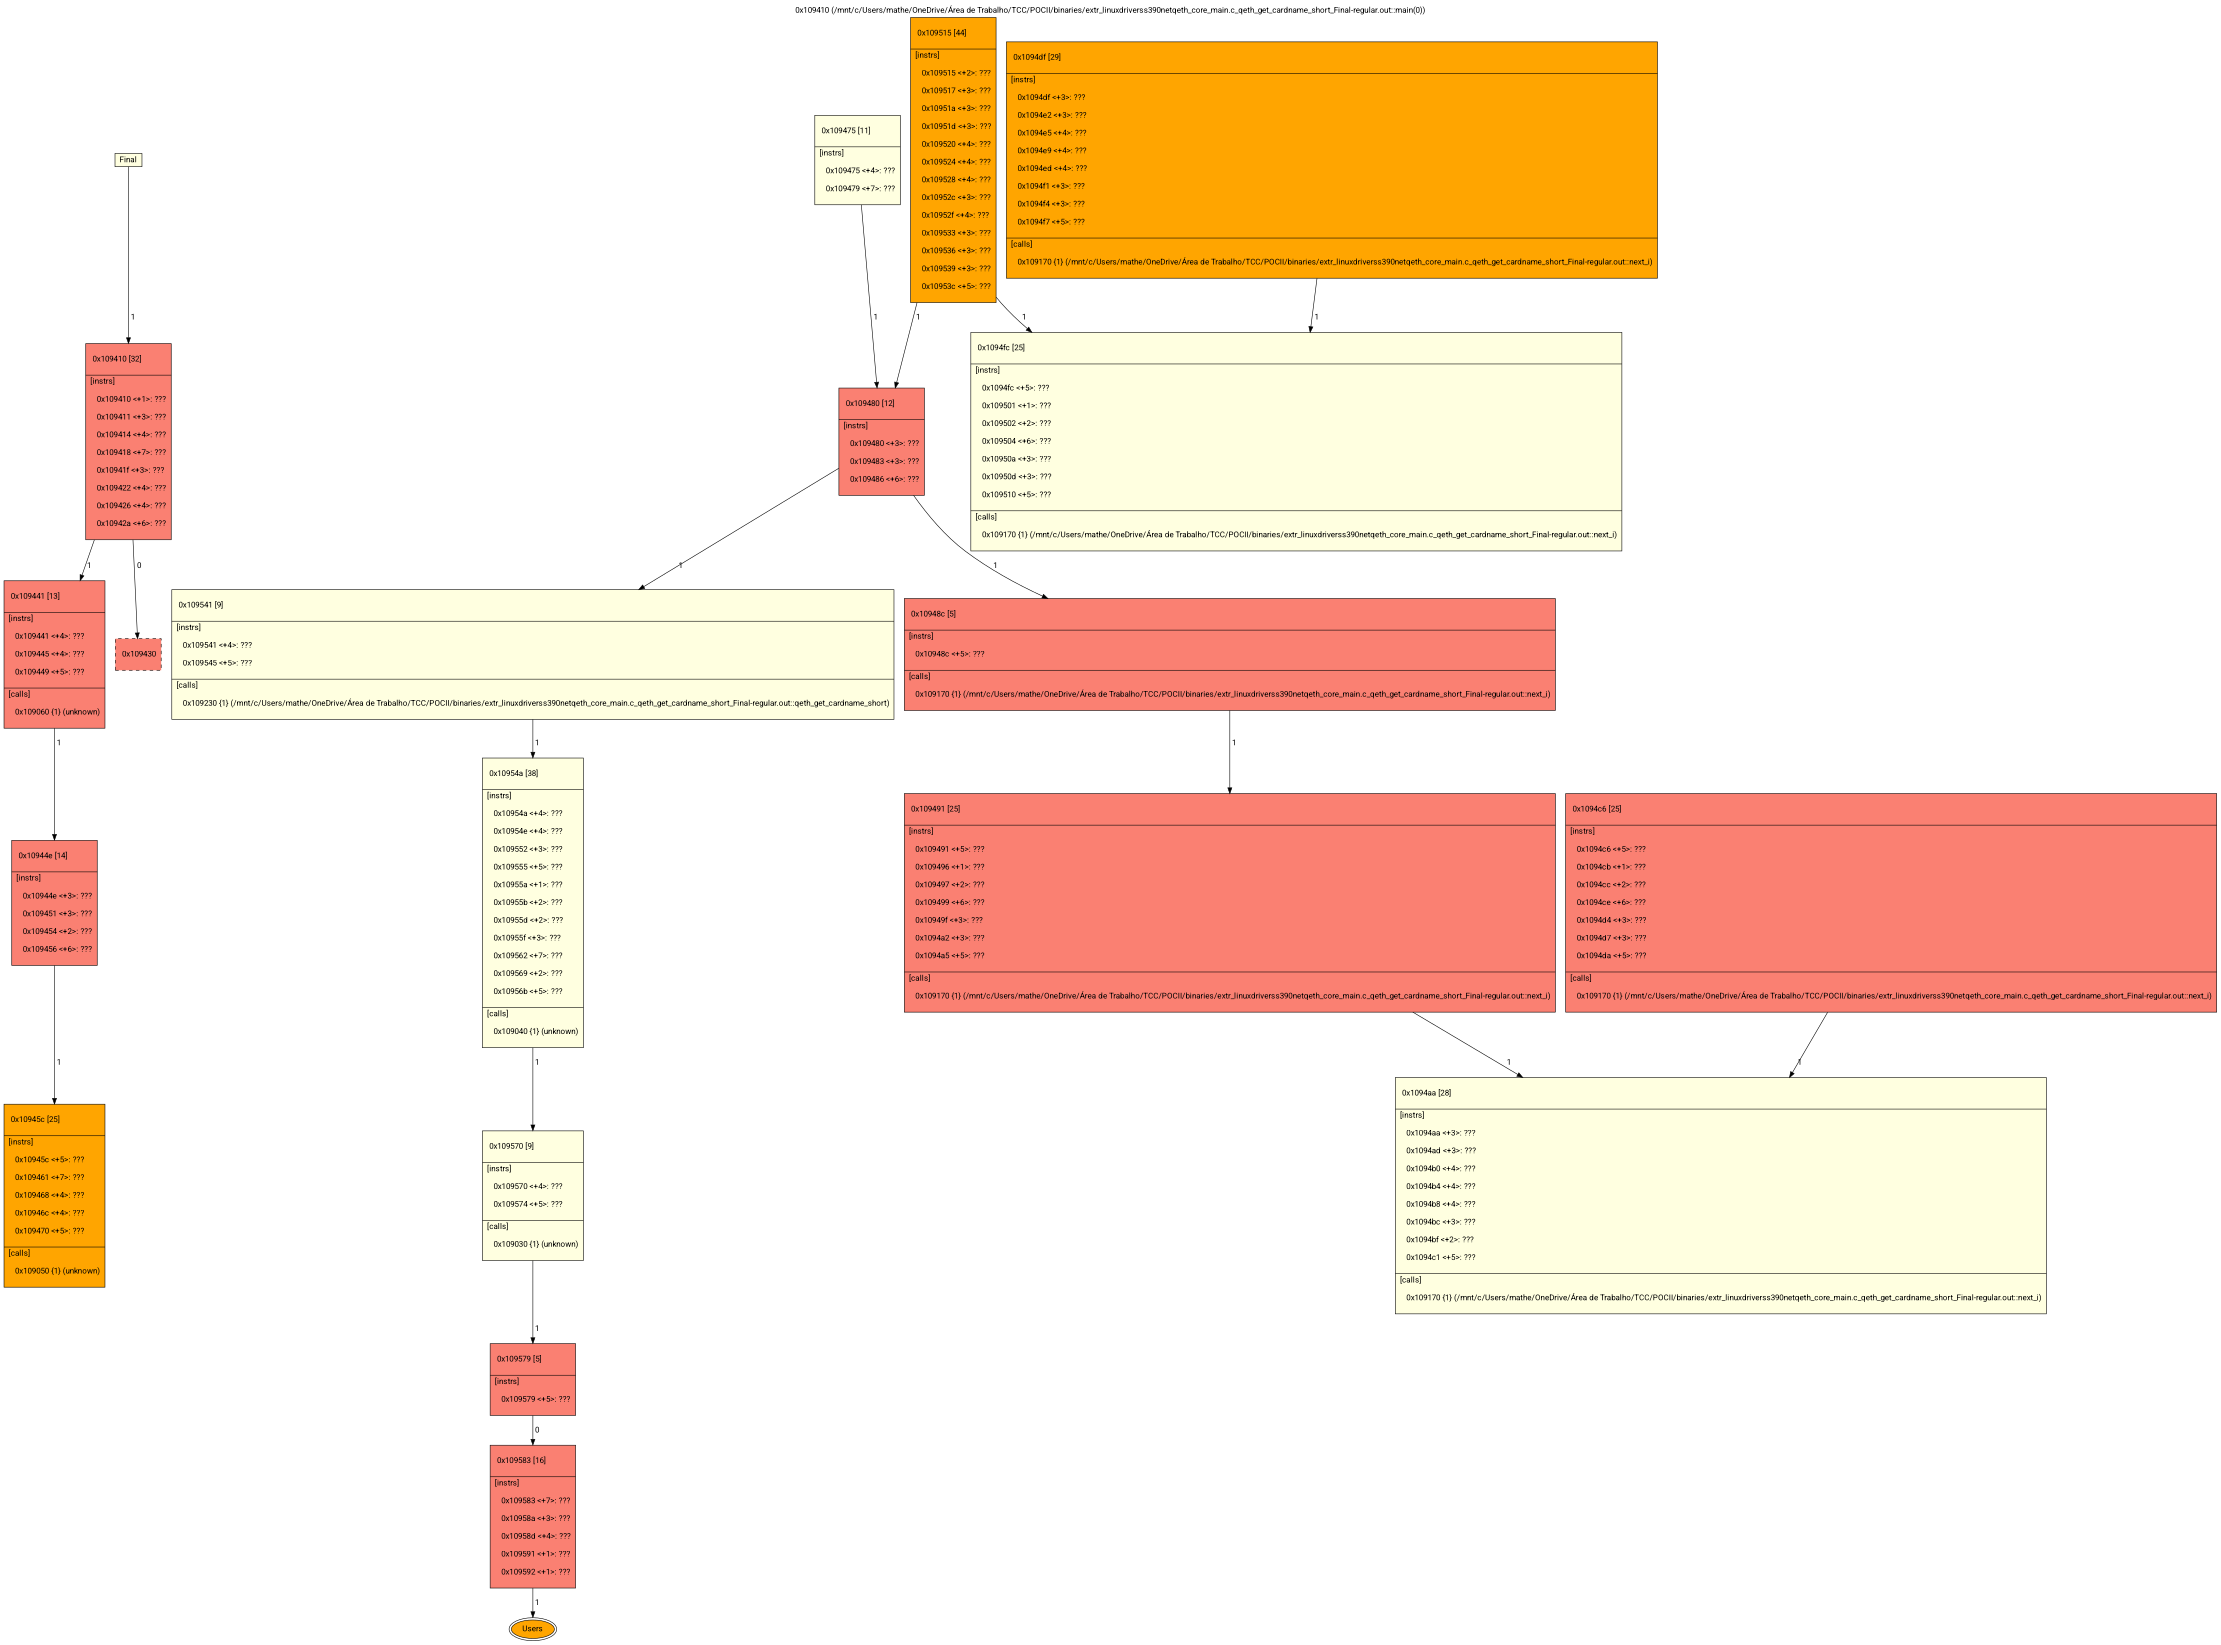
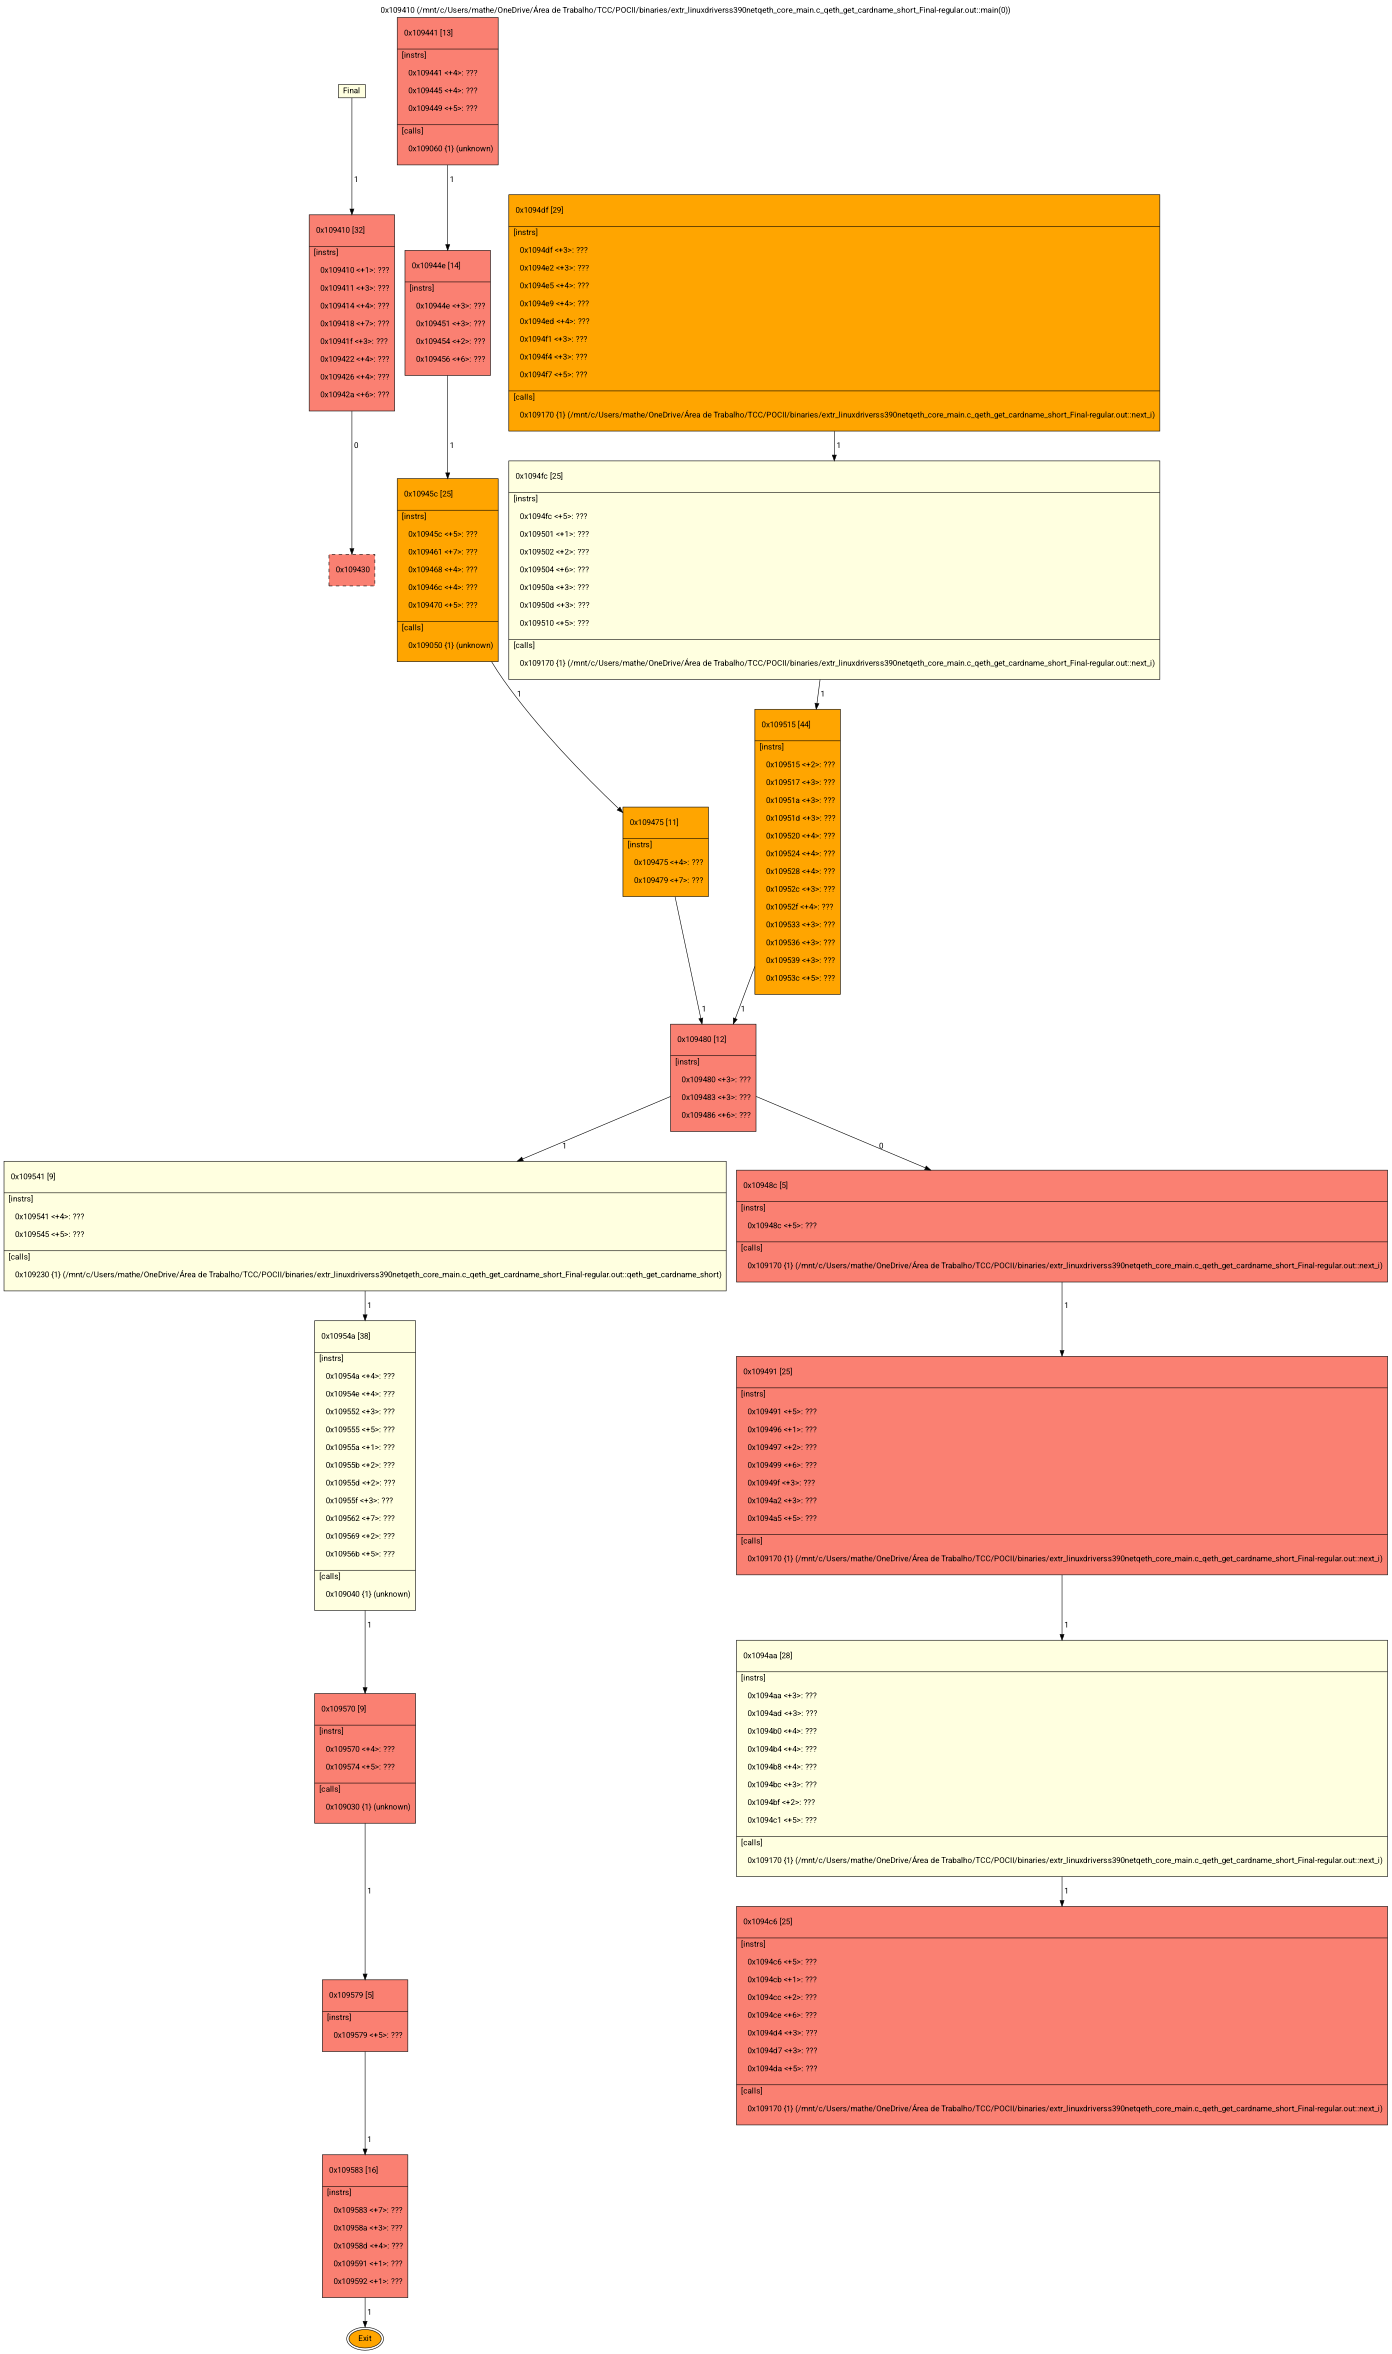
  digraph {
    fontname=Roboto
    label="0x109410 (/mnt/c/Users/mathe/OneDrive/Área de Trabalho/TCC/POCII/binaries/extr_linuxdriverss390netqeth_core_main.c_qeth_get_cardname_short_Final-regular.out::main(0))"
    labelloc=t
    node [fillcolor=salmon fontname=Roboto shape=record style=filled]
    edge [fontname=Roboto]
    n1 [fillcolor=lightyellow height=0.3 label=Final shape=box width=0.3]
    n2 [label="{\n     0x109410 [32]\l\n     | [instrs]\l\n     &nbsp;&nbsp;0x109410 \<+1\>: ???\l\n     &nbsp;&nbsp;0x109411 \<+3\>: ???\l\n     &nbsp;&nbsp;0x109414 \<+4\>: ???\l\n     &nbsp;&nbsp;0x109418 \<+7\>: ???\l\n     &nbsp;&nbsp;0x10941f \<+3\>: ???\l\n     &nbsp;&nbsp;0x109422 \<+4\>: ???\l\n     &nbsp;&nbsp;0x109426 \<+4\>: ???\l\n     &nbsp;&nbsp;0x10942a \<+6\>: ???\l\n  }"]
    n3 [label="{\n     0x109441 [13]\l\n     | [instrs]\l\n     &nbsp;&nbsp;0x109441 \<+4\>: ???\l\n     &nbsp;&nbsp;0x109445 \<+4\>: ???\l\n     &nbsp;&nbsp;0x109449 \<+5\>: ???\l\n     | [calls]\l\n     &nbsp;&nbsp;0x109060 \{1\} (unknown)\l\n  }"]
    n4 [label="{\n     0x109430\l\n  }" style="dashed,filled"]
    n5 [label="{\n     0x10944e [14]\l\n     | [instrs]\l\n     &nbsp;&nbsp;0x10944e \<+3\>: ???\l\n     &nbsp;&nbsp;0x109451 \<+3\>: ???\l\n     &nbsp;&nbsp;0x109454 \<+2\>: ???\l\n     &nbsp;&nbsp;0x109456 \<+6\>: ???\l\n  }"]
    n6 [fillcolor=orange label="{\n     0x10945c [25]\l\n     | [instrs]\l\n     &nbsp;&nbsp;0x10945c \<+5\>: ???\l\n     &nbsp;&nbsp;0x109461 \<+7\>: ???\l\n     &nbsp;&nbsp;0x109468 \<+4\>: ???\l\n     &nbsp;&nbsp;0x10946c \<+4\>: ???\l\n     &nbsp;&nbsp;0x109470 \<+5\>: ???\l\n     | [calls]\l\n     &nbsp;&nbsp;0x109050 \{1\} (unknown)\l\n  }"]
-   n7 [fillcolor=lightyellow label="{\n     0x109475 [11]\l\n     | [instrs]\l\n     &nbsp;&nbsp;0x109475 \<+4\>: ???\l\n     &nbsp;&nbsp;0x109479 \<+7\>: ???\l\n  }"]
+   n7 [fillcolor=orange label="{\n     0x109475 [11]\l\n     | [instrs]\l\n     &nbsp;&nbsp;0x109475 \<+4\>: ???\l\n     &nbsp;&nbsp;0x109479 \<+7\>: ???\l\n  }"]
    n8 [label="{\n     0x109480 [12]\l\n     | [instrs]\l\n     &nbsp;&nbsp;0x109480 \<+3\>: ???\l\n     &nbsp;&nbsp;0x109483 \<+3\>: ???\l\n     &nbsp;&nbsp;0x109486 \<+6\>: ???\l\n  }"]
-   Exit [fillcolor=orange height=0.3 peripheries=2 shape=ellipse width=0.3 label=Users]
+   Exit [fillcolor=orange height=0.3 peripheries=2 shape=ellipse width=0.3]
    n10 [fillcolor=lightyellow label="{\n     0x109541 [9]\l\n     | [instrs]\l\n     &nbsp;&nbsp;0x109541 \<+4\>: ???\l\n     &nbsp;&nbsp;0x109545 \<+5\>: ???\l\n     | [calls]\l\n     &nbsp;&nbsp;0x109230 \{1\} (/mnt/c/Users/mathe/OneDrive/Área de Trabalho/TCC/POCII/binaries/extr_linuxdriverss390netqeth_core_main.c_qeth_get_cardname_short_Final-regular.out::qeth_get_cardname_short)\l\n  }"]
    n11 [label="{\n     0x10948c [5]\l\n     | [instrs]\l\n     &nbsp;&nbsp;0x10948c \<+5\>: ???\l\n     | [calls]\l\n     &nbsp;&nbsp;0x109170 \{1\} (/mnt/c/Users/mathe/OneDrive/Área de Trabalho/TCC/POCII/binaries/extr_linuxdriverss390netqeth_core_main.c_qeth_get_cardname_short_Final-regular.out::next_i)\l\n  }"]
    n12 [fillcolor=lightyellow label="{\n     0x10954a [38]\l\n     | [instrs]\l\n     &nbsp;&nbsp;0x10954a \<+4\>: ???\l\n     &nbsp;&nbsp;0x10954e \<+4\>: ???\l\n     &nbsp;&nbsp;0x109552 \<+3\>: ???\l\n     &nbsp;&nbsp;0x109555 \<+5\>: ???\l\n     &nbsp;&nbsp;0x10955a \<+1\>: ???\l\n     &nbsp;&nbsp;0x10955b \<+2\>: ???\l\n     &nbsp;&nbsp;0x10955d \<+2\>: ???\l\n     &nbsp;&nbsp;0x10955f \<+3\>: ???\l\n     &nbsp;&nbsp;0x109562 \<+7\>: ???\l\n     &nbsp;&nbsp;0x109569 \<+2\>: ???\l\n     &nbsp;&nbsp;0x10956b \<+5\>: ???\l\n     | [calls]\l\n     &nbsp;&nbsp;0x109040 \{1\} (unknown)\l\n  }"]
    n13 [label="{\n     0x109491 [25]\l\n     | [instrs]\l\n     &nbsp;&nbsp;0x109491 \<+5\>: ???\l\n     &nbsp;&nbsp;0x109496 \<+1\>: ???\l\n     &nbsp;&nbsp;0x109497 \<+2\>: ???\l\n     &nbsp;&nbsp;0x109499 \<+6\>: ???\l\n     &nbsp;&nbsp;0x10949f \<+3\>: ???\l\n     &nbsp;&nbsp;0x1094a2 \<+3\>: ???\l\n     &nbsp;&nbsp;0x1094a5 \<+5\>: ???\l\n     | [calls]\l\n     &nbsp;&nbsp;0x109170 \{1\} (/mnt/c/Users/mathe/OneDrive/Área de Trabalho/TCC/POCII/binaries/extr_linuxdriverss390netqeth_core_main.c_qeth_get_cardname_short_Final-regular.out::next_i)\l\n  }"]
-   n14 [fillcolor=lightyellow label="{\n     0x109570 [9]\l\n     | [instrs]\l\n     &nbsp;&nbsp;0x109570 \<+4\>: ???\l\n     &nbsp;&nbsp;0x109574 \<+5\>: ???\l\n     | [calls]\l\n     &nbsp;&nbsp;0x109030 \{1\} (unknown)\l\n  }"]
+   n14 [label="{\n     0x109570 [9]\l\n     | [instrs]\l\n     &nbsp;&nbsp;0x109570 \<+4\>: ???\l\n     &nbsp;&nbsp;0x109574 \<+5\>: ???\l\n     | [calls]\l\n     &nbsp;&nbsp;0x109030 \{1\} (unknown)\l\n  }"]
    n15 [fillcolor=lightyellow label="{\n     0x1094aa [28]\l\n     | [instrs]\l\n     &nbsp;&nbsp;0x1094aa \<+3\>: ???\l\n     &nbsp;&nbsp;0x1094ad \<+3\>: ???\l\n     &nbsp;&nbsp;0x1094b0 \<+4\>: ???\l\n     &nbsp;&nbsp;0x1094b4 \<+4\>: ???\l\n     &nbsp;&nbsp;0x1094b8 \<+4\>: ???\l\n     &nbsp;&nbsp;0x1094bc \<+3\>: ???\l\n     &nbsp;&nbsp;0x1094bf \<+2\>: ???\l\n     &nbsp;&nbsp;0x1094c1 \<+5\>: ???\l\n     | [calls]\l\n     &nbsp;&nbsp;0x109170 \{1\} (/mnt/c/Users/mathe/OneDrive/Área de Trabalho/TCC/POCII/binaries/extr_linuxdriverss390netqeth_core_main.c_qeth_get_cardname_short_Final-regular.out::next_i)\l\n  }"]
    n16 [label="{\n     0x1094c6 [25]\l\n     | [instrs]\l\n     &nbsp;&nbsp;0x1094c6 \<+5\>: ???\l\n     &nbsp;&nbsp;0x1094cb \<+1\>: ???\l\n     &nbsp;&nbsp;0x1094cc \<+2\>: ???\l\n     &nbsp;&nbsp;0x1094ce \<+6\>: ???\l\n     &nbsp;&nbsp;0x1094d4 \<+3\>: ???\l\n     &nbsp;&nbsp;0x1094d7 \<+3\>: ???\l\n     &nbsp;&nbsp;0x1094da \<+5\>: ???\l\n     | [calls]\l\n     &nbsp;&nbsp;0x109170 \{1\} (/mnt/c/Users/mathe/OneDrive/Área de Trabalho/TCC/POCII/binaries/extr_linuxdriverss390netqeth_core_main.c_qeth_get_cardname_short_Final-regular.out::next_i)\l\n  }"]
    n17 [fillcolor=orange label="{\n     0x1094df [29]\l\n     | [instrs]\l\n     &nbsp;&nbsp;0x1094df \<+3\>: ???\l\n     &nbsp;&nbsp;0x1094e2 \<+3\>: ???\l\n     &nbsp;&nbsp;0x1094e5 \<+4\>: ???\l\n     &nbsp;&nbsp;0x1094e9 \<+4\>: ???\l\n     &nbsp;&nbsp;0x1094ed \<+4\>: ???\l\n     &nbsp;&nbsp;0x1094f1 \<+3\>: ???\l\n     &nbsp;&nbsp;0x1094f4 \<+3\>: ???\l\n     &nbsp;&nbsp;0x1094f7 \<+5\>: ???\l\n     | [calls]\l\n     &nbsp;&nbsp;0x109170 \{1\} (/mnt/c/Users/mathe/OneDrive/Área de Trabalho/TCC/POCII/binaries/extr_linuxdriverss390netqeth_core_main.c_qeth_get_cardname_short_Final-regular.out::next_i)\l\n  }"]
    n18 [fillcolor=lightyellow label="{\n     0x1094fc [25]\l\n     | [instrs]\l\n     &nbsp;&nbsp;0x1094fc \<+5\>: ???\l\n     &nbsp;&nbsp;0x109501 \<+1\>: ???\l\n     &nbsp;&nbsp;0x109502 \<+2\>: ???\l\n     &nbsp;&nbsp;0x109504 \<+6\>: ???\l\n     &nbsp;&nbsp;0x10950a \<+3\>: ???\l\n     &nbsp;&nbsp;0x10950d \<+3\>: ???\l\n     &nbsp;&nbsp;0x109510 \<+5\>: ???\l\n     | [calls]\l\n     &nbsp;&nbsp;0x109170 \{1\} (/mnt/c/Users/mathe/OneDrive/Área de Trabalho/TCC/POCII/binaries/extr_linuxdriverss390netqeth_core_main.c_qeth_get_cardname_short_Final-regular.out::next_i)\l\n  }"]
    n19 [fillcolor=orange label="{\n     0x109515 [44]\l\n     | [instrs]\l\n     &nbsp;&nbsp;0x109515 \<+2\>: ???\l\n     &nbsp;&nbsp;0x109517 \<+3\>: ???\l\n     &nbsp;&nbsp;0x10951a \<+3\>: ???\l\n     &nbsp;&nbsp;0x10951d \<+3\>: ???\l\n     &nbsp;&nbsp;0x109520 \<+4\>: ???\l\n     &nbsp;&nbsp;0x109524 \<+4\>: ???\l\n     &nbsp;&nbsp;0x109528 \<+4\>: ???\l\n     &nbsp;&nbsp;0x10952c \<+3\>: ???\l\n     &nbsp;&nbsp;0x10952f \<+4\>: ???\l\n     &nbsp;&nbsp;0x109533 \<+3\>: ???\l\n     &nbsp;&nbsp;0x109536 \<+3\>: ???\l\n     &nbsp;&nbsp;0x109539 \<+3\>: ???\l\n     &nbsp;&nbsp;0x10953c \<+5\>: ???\l\n  }"]
    n20 [label="{\n     0x109579 [5]\l\n     | [instrs]\l\n     &nbsp;&nbsp;0x109579 \<+5\>: ???\l\n  }"]
    n21 [label="{\n     0x109583 [16]\l\n     | [instrs]\l\n     &nbsp;&nbsp;0x109583 \<+7\>: ???\l\n     &nbsp;&nbsp;0x10958a \<+3\>: ???\l\n     &nbsp;&nbsp;0x10958d \<+4\>: ???\l\n     &nbsp;&nbsp;0x109591 \<+1\>: ???\l\n     &nbsp;&nbsp;0x109592 \<+1\>: ???\l\n  }"]
    n1 -> n2 [label=" 1"]
-   n2 -> n3 [label=" 1"]
    n2 -> n4 [label=" 0"]
    n3 -> n5 [label=" 1"]
    n5 -> n6 [label=" 1"]
+   n6 -> n7 [label=" 1"]
    n7 -> n8 [label=" 1"]
    n8 -> n10 [label=" 1"]
-   n8 -> n11 [label=" 1"]
+   n8 -> n11 [label=" 0"]
    n10 -> n12 [label=" 1"]
    n11 -> n13 [label=" 1"]
    n12 -> n14 [label=" 1"]
    n13 -> n15 [label=" 1"]
    n14 -> n20 [label=" 1"]
-   n16 -> n15 [label=" 1"]
+   n15 -> n16 [label=" 1"]
    n17 -> n18 [label=" 1"]
-   n19 -> n18 [label=" 1"]
+   n18 -> n19 [label=" 1"]
    n19 -> n8 [label=" 1"]
-   n20 -> n21 [label=" 0"]
+   n20 -> n21 [label=" 1"]
    n21 -> Exit [label=" 1"]
  }
